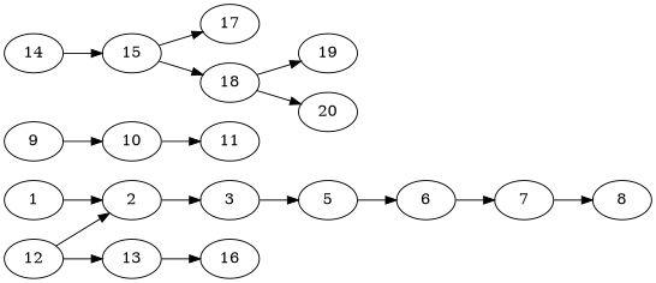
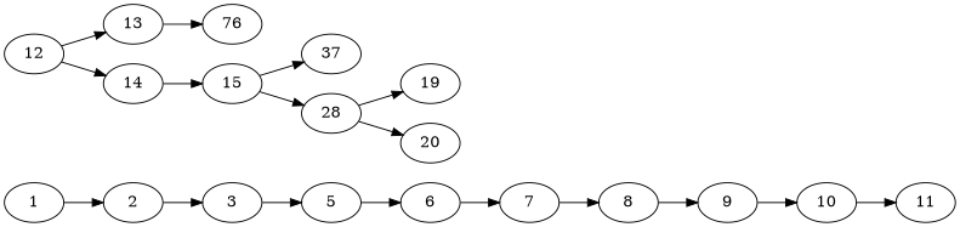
  digraph {
    rankdir=LR
    node [alpha=0.14]
    1 [alpha=0.11 expect_size=43504640]
    2 [expect_size=7756800]
    3 [alpha=0.12 expect_size=48943104]
    5 [alpha=0.19 expect_size=47653888]
    6 [alpha=0.03 expect_size=6689792]
    7 [alpha=0.12 expect_size=5886976]
    8 [alpha=0.15 expect_size=16487424]
    9 [alpha=0.16 expect_size=17795072]
    10 [alpha=0.07 expect_size=10954752]
    11 [alpha=0.06 expect_size=7817216]
    12 [alpha=0.03 expect_size=33168384]
    13 [alpha=0.06 expect_size=19757056]
    14 [alpha=0.17 expect_size=47780864]
-   16 [alpha=0.13 expect_size=8434688]
+   16 [alpha=0.13 expect_size=8434688 label=76]
    15 [alpha=0.13 expect_size=11410432]
-   17 [alpha=0.02 expect_size=16489472]
-   18 [expect_size=45771776]
+   17 [alpha=0.02 expect_size=16489472 label=37]
+   18 [expect_size=45771776 label=28]
    19 [expect_size=33187840]
    20 [alpha=0.07 expect_size=23445504]
    1 -> 2
    2 -> 3
    3 -> 5
    5 -> 6
    6 -> 7
    7 -> 8
+   8 -> 9
    9 -> 10
    10 -> 11
    12 -> 13
-   12 -> 2
+   12 -> 14
    13 -> 16
    14 -> 15
    15 -> 17
    15 -> 18
    18 -> 19
    18 -> 20
  }
